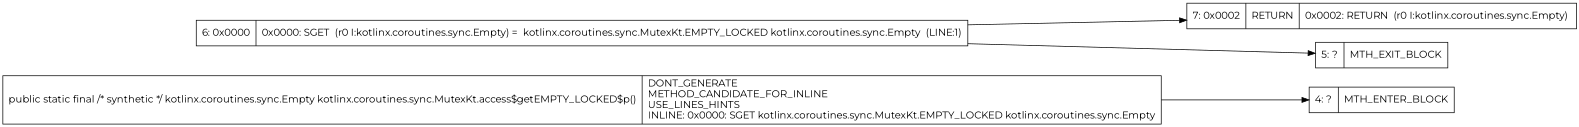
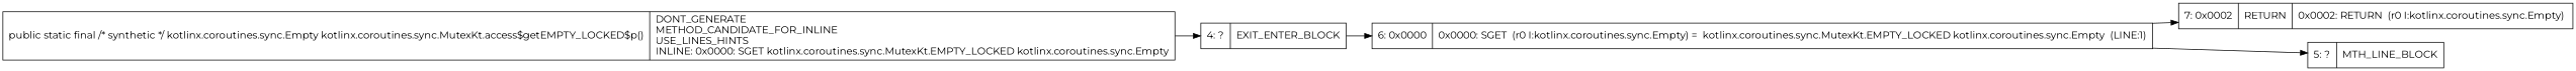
  digraph {
    fontname=Montserrat
    rankdir=LR
    node [fontname=Montserrat shape=record]
    edge [fontname=Montserrat]
-   n1 [label="{4\:\ ?|MTH_ENTER_BLOCK\l}"]
+   n1 [label="{4\:\ ?|EXIT_ENTER_BLOCK\l}"]
    n2 [label="{6\:\ 0x0000|0x0000: SGET  (r0 I:kotlinx.coroutines.sync.Empty) =  kotlinx.coroutines.sync.MutexKt.EMPTY_LOCKED kotlinx.coroutines.sync.Empty  (LINE:1)\l}"]
    n3 [label="{7\:\ 0x0002|RETURN\l|0x0002: RETURN  (r0 I:kotlinx.coroutines.sync.Empty) \l}"]
-   n4 [label="{5\:\ ?|MTH_EXIT_BLOCK\l}"]
+   n4 [label="{5\:\ ?|MTH_LINE_BLOCK\l}"]
    n5 [label="{public static final \/* synthetic *\/ kotlinx.coroutines.sync.Empty kotlinx.coroutines.sync.MutexKt.access$getEMPTY_LOCKED$p()  | DONT_GENERATE\lMETHOD_CANDIDATE_FOR_INLINE\lUSE_LINES_HINTS\lINLINE: 0x0000: SGET   kotlinx.coroutines.sync.MutexKt.EMPTY_LOCKED kotlinx.coroutines.sync.Empty\l}"]
+   n1 -> n2
    n2 -> n3
    n2 -> n4
    n5 -> n1
  }
